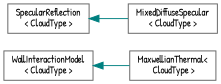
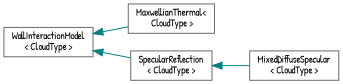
  digraph {
    fontname="Patrick Hand"
    rankdir=LR
    node [color=grey40 fillcolor=white fontname="Patrick Hand" fontsize=10 shape=box style=filled]
    edge [color=teal dir=back fontname="Patrick Hand" fontsize=10 labelfontname=Helvetica labelfontsize=10 style=solid]
    n1 [height=0.2 label="WallInteractionModel\l\< CloudType \>" width=0.4]
    n2 [height=0.2 label="MaxwellianThermal\<\l CloudType \>" width=0.4]
    n3 [height=0.2 label="SpecularReflection\l\< CloudType \>" width=0.4]
    n4 [height=0.2 label="MixedDiffuseSpecular\l\< CloudType \>" width=0.4]
    n1 -> n2
+   n1 -> n3
    n3 -> n4
  }
